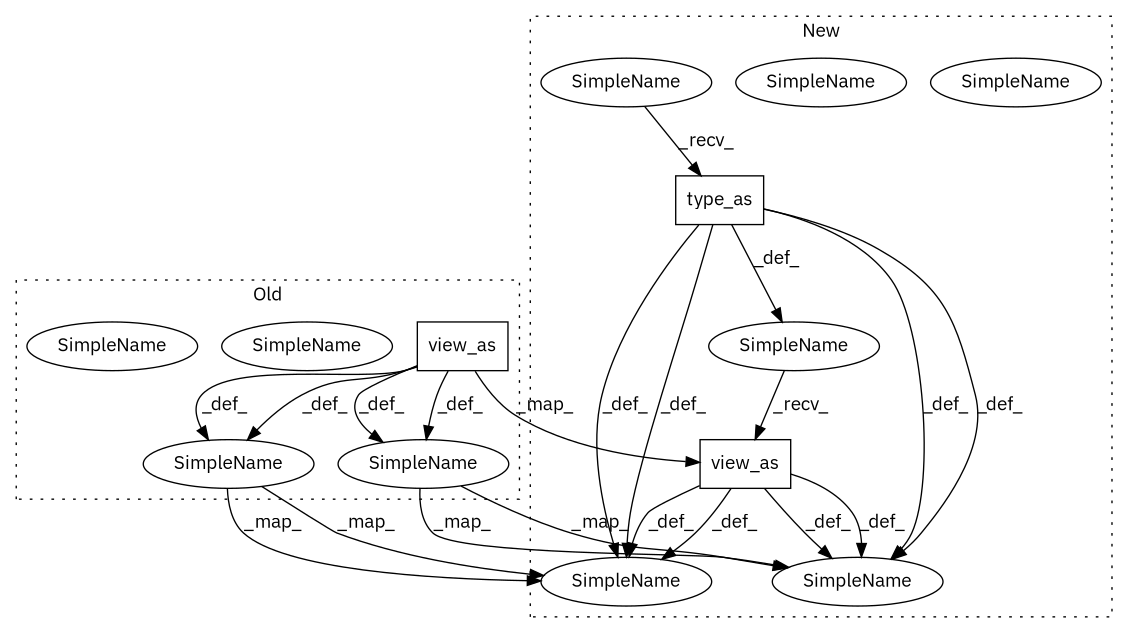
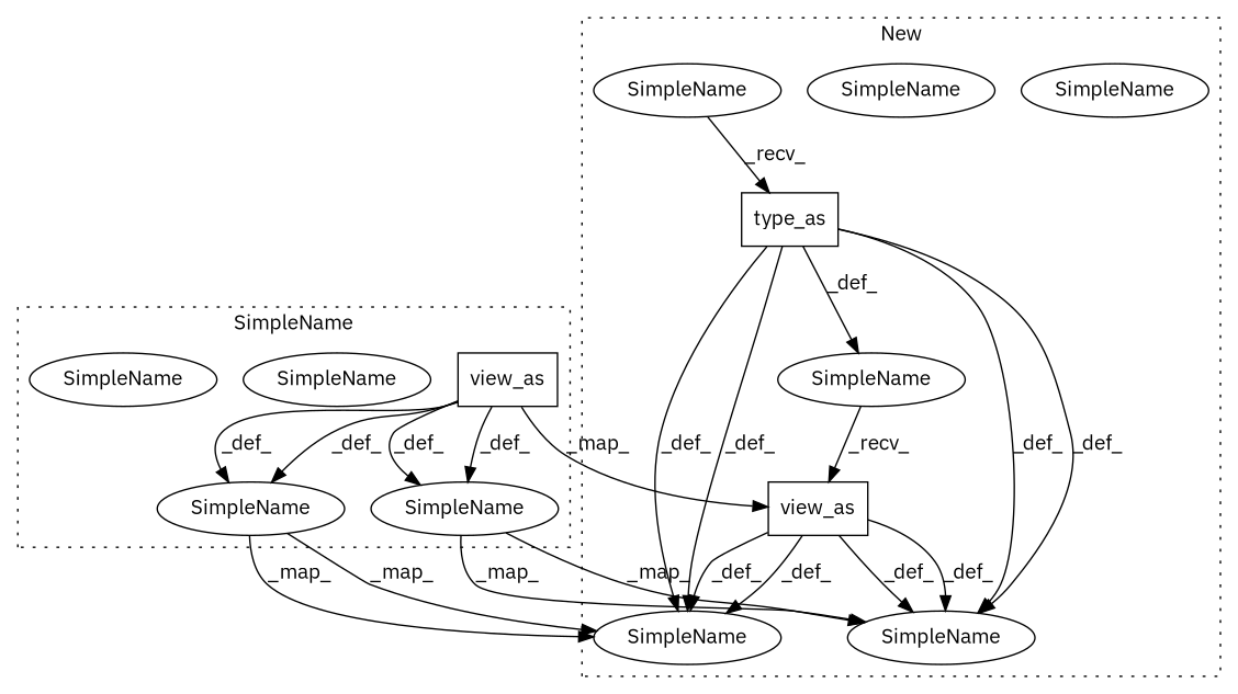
  digraph {
    fontname="IBM Plex Sans"
    node [a=42 l=2 s=1609 shape=ellipse fontname="IBM Plex Sans"]
    edge [fontname="IBM Plex Sans"]
    n1 [a=32 l="8,1" label=view_as s="1242,1252" shape=box]
    n2 [l=8 label=SimpleName]
    n3 [l=8 label=SimpleName]
    n4 [label=SimpleName s=1555]
    n5 [label=SimpleName s=1555]
    n6 [a=32 l="8,1" label=view_as s="1312,1322" shape=box]
    n7 [l=8 label=SimpleName s=1655]
    n8 [l=8 label=SimpleName s=1655]
    n9 [label=SimpleName s=1601]
    n10 [label=SimpleName s=1601]
    n11 [a=32 l="8,1" label=type_as s="894,904" shape=box]
    n12 [label=SimpleName l="" s=""]
    n13 [label=SimpleName s=891]
    subgraph cluster_1 {
-     label=Old
+     label=SimpleName
      style=dotted
      n1
      n2
      n3
      n4
      n5
    }
    subgraph cluster_2 {
      label=New
      style=dotted
      n6
      n7
      n8
      n9
      n10
      n11
      n12
      n13
    }
    n1 -> n3 [label=_def_]
    n1 -> n3 [label=_def_]
    n1 -> n5 [label=_def_]
    n1 -> n5 [label=_def_]
    n1 -> n6 [label=_map_]
    n3 -> n8 [label=_map_]
    n3 -> n8 [label=_map_]
    n5 -> n10 [label=_map_]
    n5 -> n10 [label=_map_]
    n6 -> n8 [label=_def_]
    n6 -> n8 [label=_def_]
    n6 -> n10 [label=_def_]
    n6 -> n10 [label=_def_]
    n11 -> n8 [label=_def_]
    n11 -> n8 [label=_def_]
    n11 -> n10 [label=_def_]
    n11 -> n10 [label=_def_]
    n11 -> n12 [label=_def_]
    n12 -> n6 [label=_recv_]
    n13 -> n11 [label=_recv_]
  }
